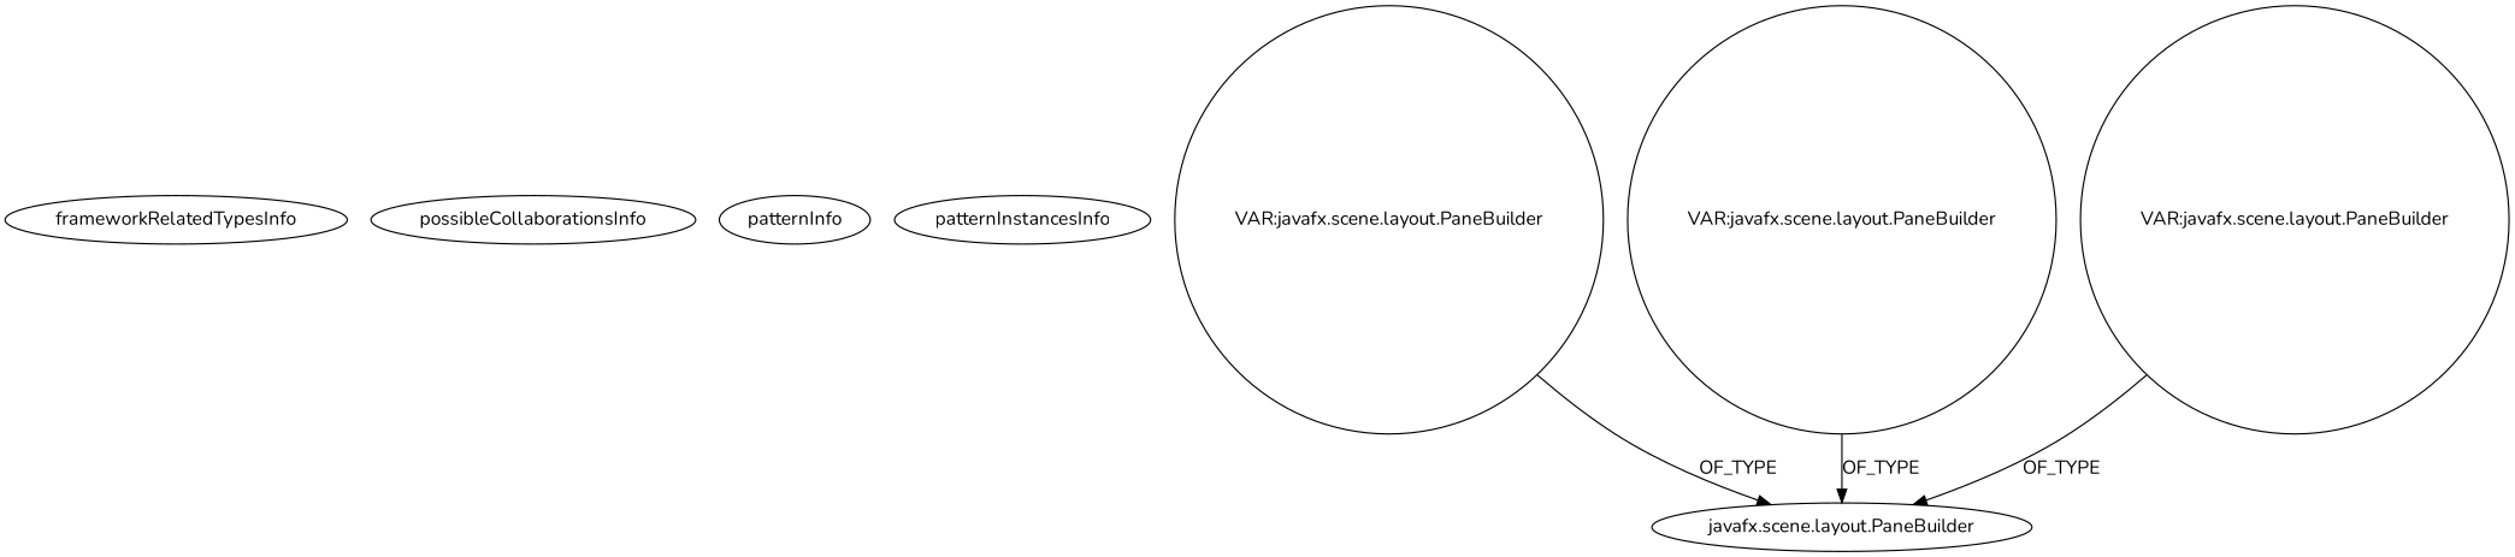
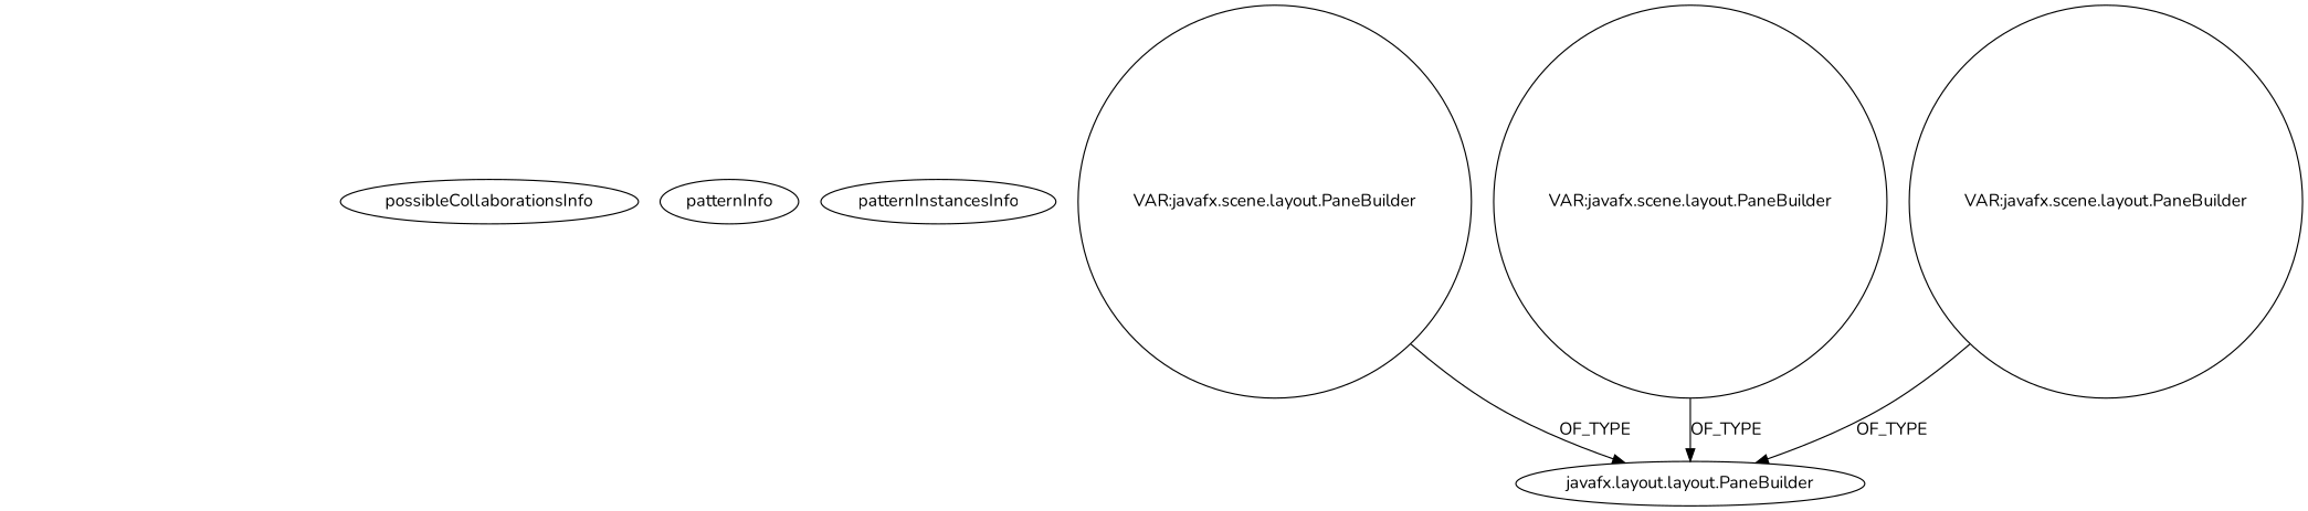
  digraph {
    fontname=Nunito
    node [fontname=Nunito]
    edge [fontname=Nunito]
-   frameworkRelatedTypesInfo
    possibleCollaborationsInfo
    patternInfo [frequency=2.0 patternRootClient=null]
    patternInstancesInfo [0="yorlov-VirtualPointer~/yorlov-VirtualPointer/VirtualPointer-master/src/com/blogspot/captain1653/options/OptionsStage.java~OptionsStage~4889" 1="SaiPradeepDandem-javafx2-gradient-builder~/SaiPradeepDandem-javafx2-gradient-builder/javafx2-gradient-builder-master/src/main/java/com/javafx/gradientbuilder/application/LinearSettingsLayout.java~LinearSettingsLayout~1172"]
-   n5 [isFrameworkType=false label="javafx.scene.layout.PaneBuilder" vertexType=FRAMEWORK_CLASS_TYPE]
+   n5 [isFrameworkType=false label="javafx.layout.layout.PaneBuilder" vertexType=FRAMEWORK_CLASS_TYPE]
    n6 [isFrameworkType=false label="VAR:javafx.scene.layout.PaneBuilder" shape=circle vertexType=VARIABLE_EXPRESION]
    n7 [isFrameworkType=false label="VAR:javafx.scene.layout.PaneBuilder" shape=circle vertexType=VARIABLE_EXPRESION]
    n8 [isFrameworkType=false label="VAR:javafx.scene.layout.PaneBuilder" shape=circle vertexType=VARIABLE_EXPRESION]
    n6 -> n5 [label=OF_TYPE]
    n7 -> n5 [label=OF_TYPE]
    n8 -> n5 [label=OF_TYPE]
  }
